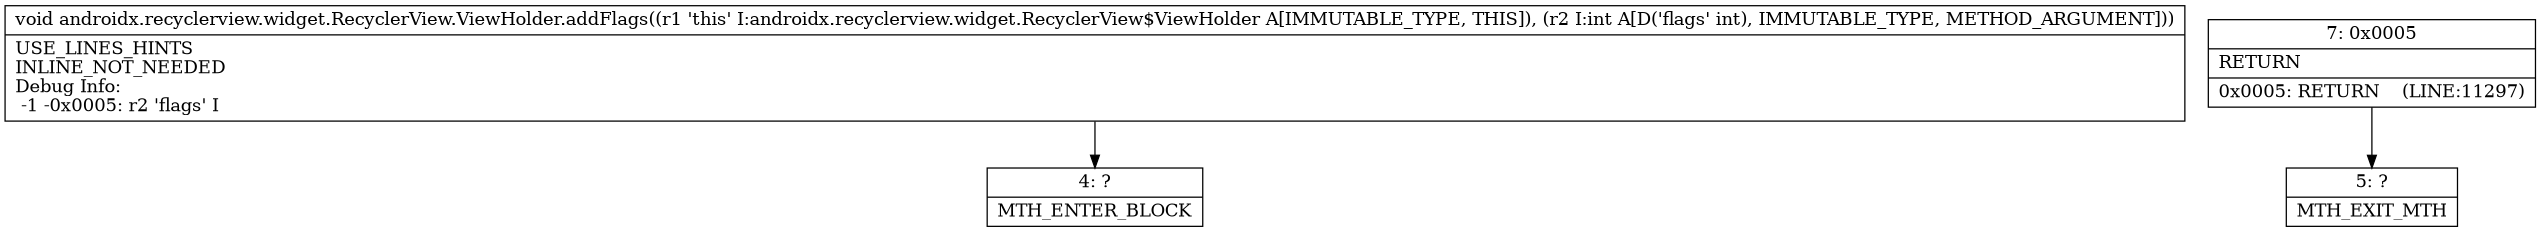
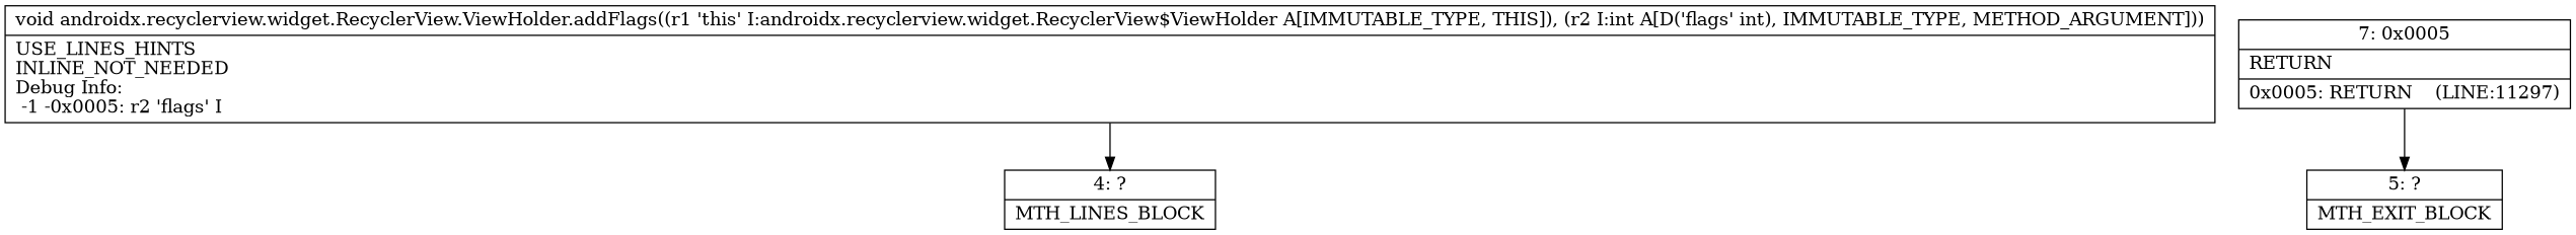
  digraph {
    node [shape=record]
-   n1 [label="{4\:\ ?|MTH_ENTER_BLOCK\l}"]
+   n1 [label="{4\:\ ?|MTH_LINES_BLOCK\l}"]
    n2 [label="{7\:\ 0x0005|RETURN\l|0x0005: RETURN    (LINE:11297)\l}"]
-   n3 [label="{5\:\ ?|MTH_EXIT_MTH\l}"]
+   n3 [label="{5\:\ ?|MTH_EXIT_BLOCK\l}"]
    n4 [label="{void androidx.recyclerview.widget.RecyclerView.ViewHolder.addFlags((r1 'this' I:androidx.recyclerview.widget.RecyclerView$ViewHolder A[IMMUTABLE_TYPE, THIS]), (r2 I:int A[D('flags' int), IMMUTABLE_TYPE, METHOD_ARGUMENT]))  | USE_LINES_HINTS\lINLINE_NOT_NEEDED\lDebug Info:\l  \-1 \-0x0005: r2 'flags' I\l}"]
    n2 -> n3
    n4 -> n1
  }
